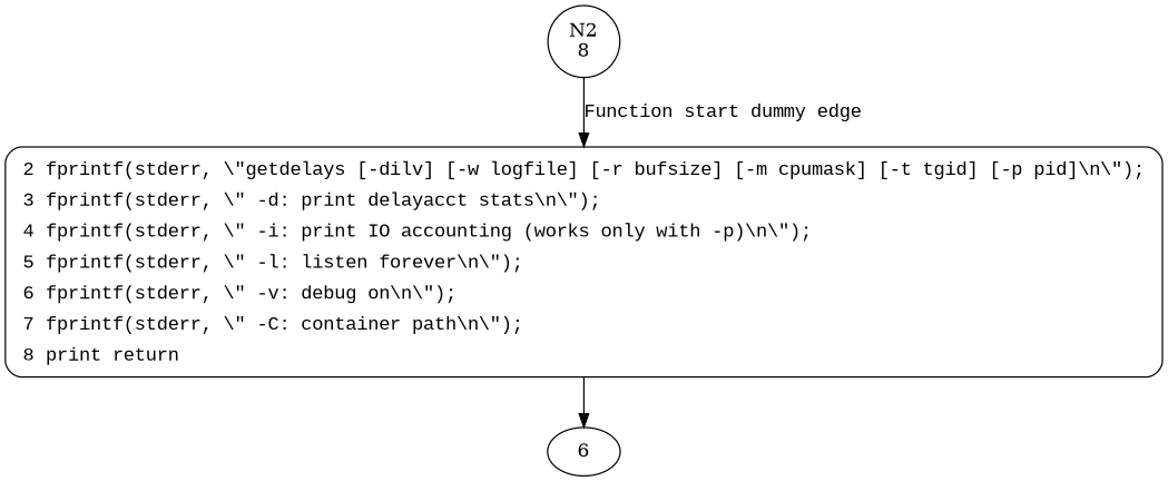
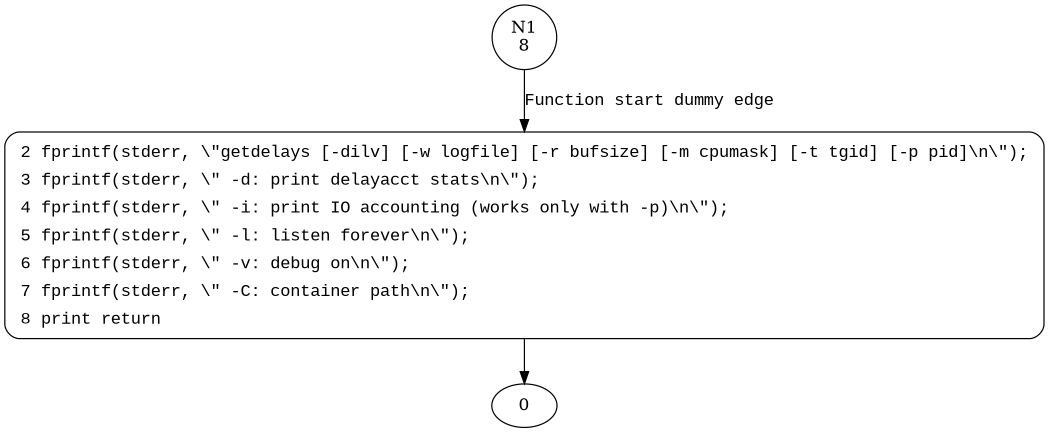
  digraph {
-   n1 [label="N2\n8" shape=circle]
+   n1 [label="N1\n8" shape=circle]
    n2 [fillcolor=white fontname="Courier New" label=<<table border="0" cellborder="0" cellpadding="3" bgcolor="white"><tr><td align="right">2</td><td align="left">fprintf(stderr, \"getdelays [-dilv] [-w logfile] [-r bufsize] [-m cpumask] [-t tgid] [-p pid]\n\");</td></tr><tr><td align="right">3</td><td align="left">fprintf(stderr, \" -d: print delayacct stats\n\");</td></tr><tr><td align="right">4</td><td align="left">fprintf(stderr, \" -i: print IO accounting (works only with -p)\n\");</td></tr><tr><td align="right">5</td><td align="left">fprintf(stderr, \" -l: listen forever\n\");</td></tr><tr><td align="right">6</td><td align="left">fprintf(stderr, \" -v: debug on\n\");</td></tr><tr><td align="right">7</td><td align="left">fprintf(stderr, \" -C: container path\n\");</td></tr><tr><td align="right">8</td><td align="left">print return</td></tr></table>> penwidth=1 shape=Mrecord style="filled,bold"]
-   0 [label=6]
+   0
    n1 -> n2 [fontname="Courier New" label="Function start dummy edge"]
    n2 -> 0
  }
